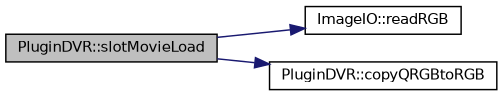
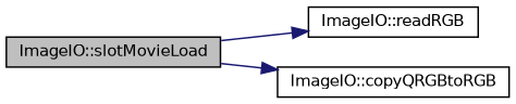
  digraph {
    rankdir=LR
    node [color=black fillcolor=white fontname=Helvetica fontsize=10 shape=record style=filled]
    edge [color=midnightblue fontname=Helvetica fontsize=10 labelfontname=Helvetica labelfontsize=10 style=solid]
-   n1 [fillcolor=grey75 fontcolor=black height=0.2 label="PluginDVR::slotMovieLoad" width=0.4]
+   n1 [fillcolor=grey75 fontcolor=black height=0.2 label="ImageIO::slotMovieLoad" width=0.4]
    n2 [height=0.2 label="ImageIO::readRGB" width=0.4]
-   n3 [height=0.2 label="PluginDVR::copyQRGBtoRGB" width=0.4]
+   n3 [height=0.2 label="ImageIO::copyQRGBtoRGB" width=0.4]
    n1 -> n2
    n1 -> n3
  }
